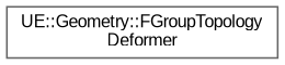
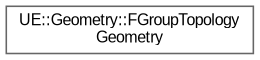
  digraph {
    rankdir=TB
    fontname="Liberation Sans"
-   n1 [color=grey40 fillcolor=white fontname="Liberation Sans" fontsize=10 height=0.2 label="UE::Geometry::FGroupTopology\lDeformer" shape=box style=filled width=0.4]
+   n1 [color=grey40 fillcolor=white fontname="Liberation Sans" fontsize=10 height=0.2 label="UE::Geometry::FGroupTopology\lGeometry" shape=box style=filled width=0.4]
  }
